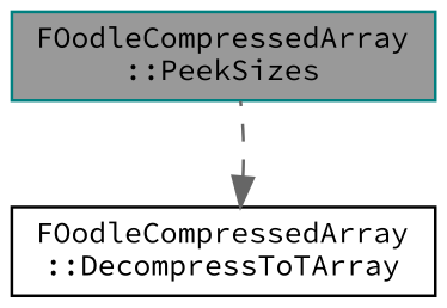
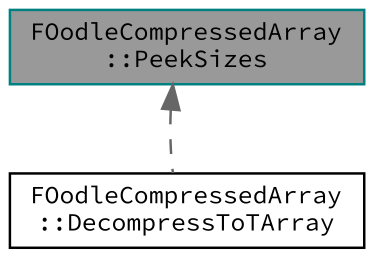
  digraph {
    rankdir=TB
    fontname="Source Code Pro"
    node [fontname="Source Code Pro" fontsize=10 shape=box style=filled]
    n1 [color=teal fillcolor=grey60 fontcolor=black height=0.2 label="FOodleCompressedArray\l::PeekSizes" width=0.4]
    n2 [color=black fillcolor=white height=0.2 label="FOodleCompressedArray\l::DecompressToTArray" width=0.4]
-   n2 -> n1 [color=gray40 dir=back fontname="Source Code Pro" fontsize=10 labelfontname=Helvetica labelfontsize=10 style=dashed]
+   n1 -> n2 [color=gray40 dir=back fontname="Source Code Pro" fontsize=10 labelfontname=Helvetica labelfontsize=10 style=dashed]
  }
